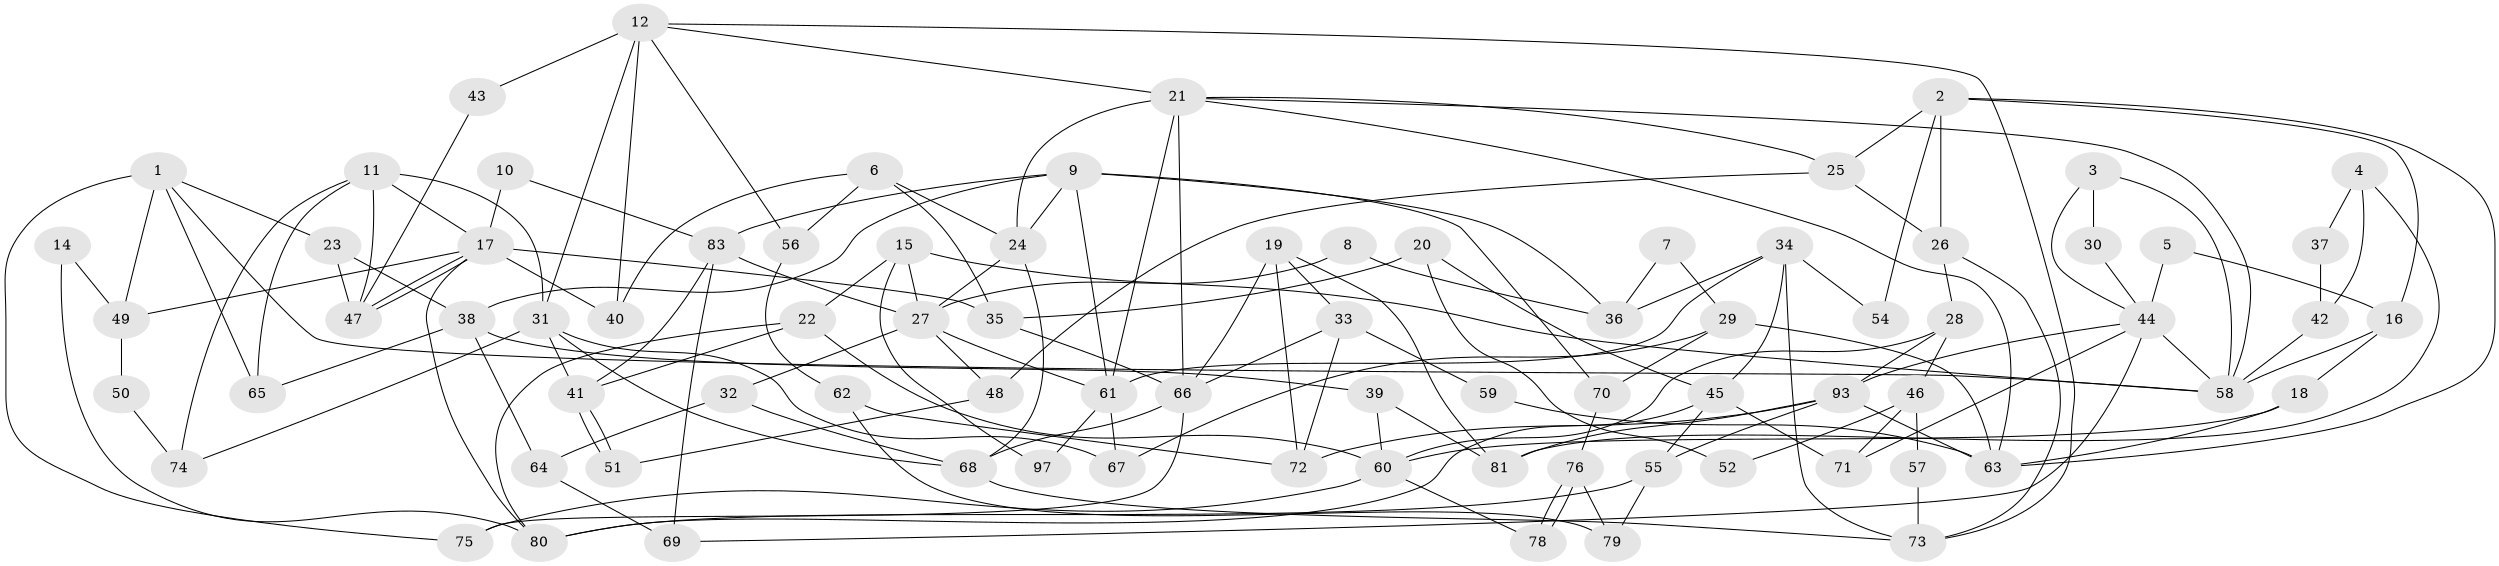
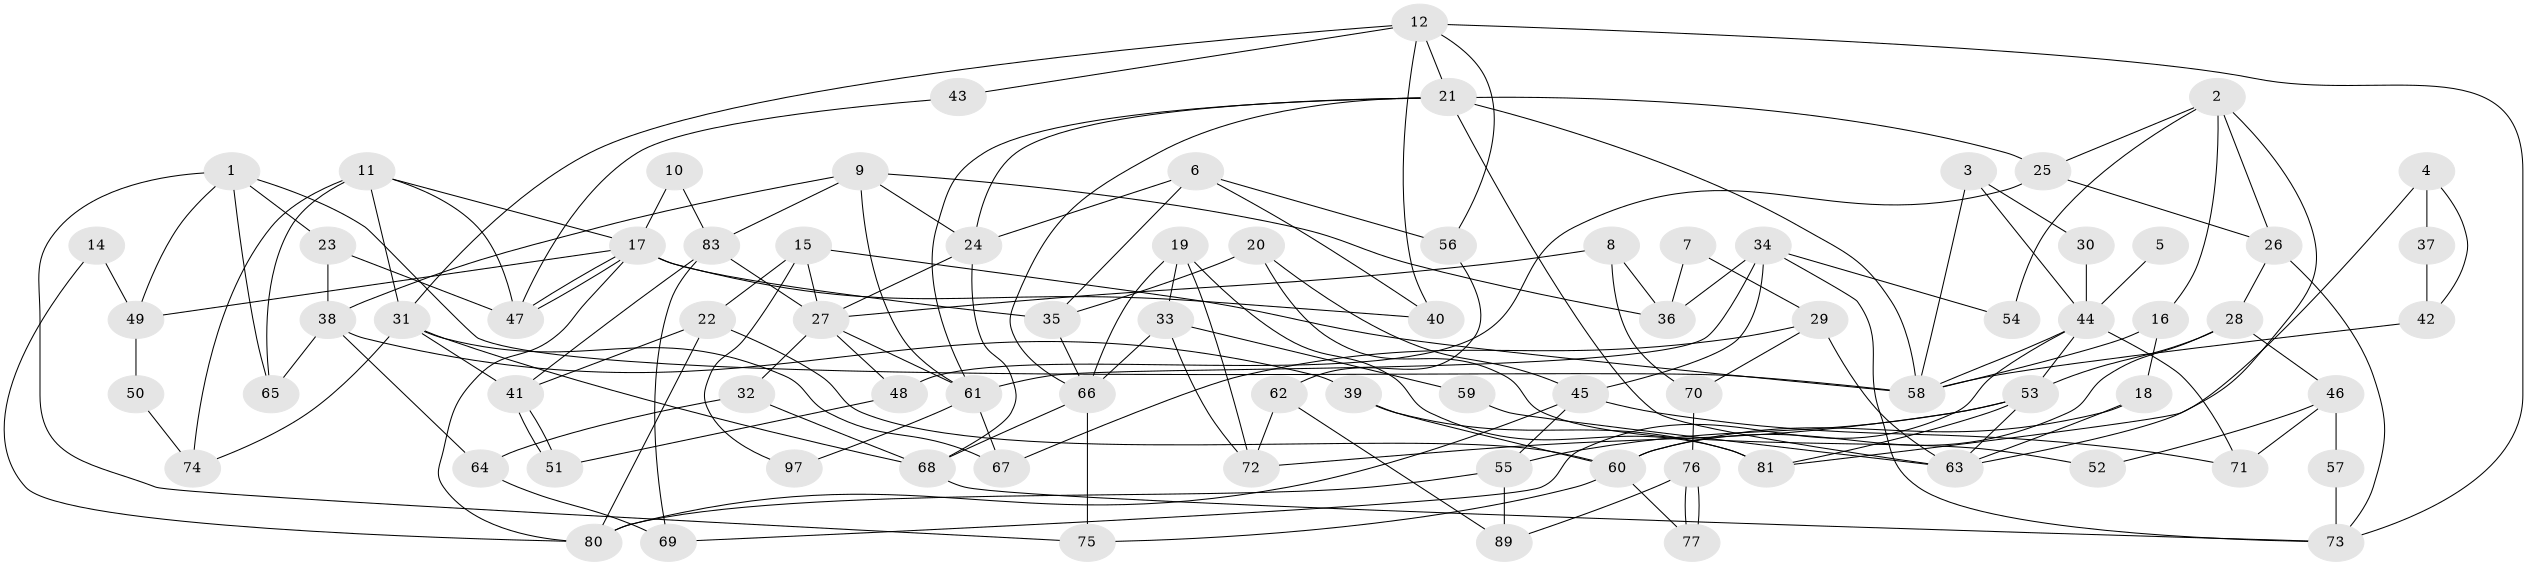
  graph {
    node [color=gray90 style=filled]
    1
    23
    49
    58
    65
    75
    38
    47
    50
    2
    16
    25
    26
    54
    63
    18
    48
    73
    28
    3
    30
    44
    69
-   53 [label=93]
+   53
    71
    4
    37
    42
    81
    5
    6
    40
    24
    35
    56
    27
    68
    66
    62
    7
    29
    36
    70
    67
    8
    61
    32
    76
    9
    n50 [label=83]
    41
    64
    39
    n54 [label=97]
    10
    17
    80
    11
    31
    74
    12
    21
    43
    51
    14
    15
    22
    60
-   78
+   78 [label=77]
    19
    33
    72
    59
    20
    45
    52
    55
-   79
+   79 [label=89]
    46
    57
    34
    1 -- 23
    1 -- 49
    1 -- 58
    1 -- 65
    1 -- 75
    23 -- 38
    23 -- 47
    49 -- 50
    38 -- 65
    38 -- 64
    38 -- 39
    50 -- 74
    2 -- 16
    2 -- 25
    2 -- 26
    2 -- 54
    2 -- 63
    16 -- 58
    16 -- 18
    25 -- 26
    25 -- 48
    26 -- 73
    26 -- 28
    18 -- 63
    18 -- 60
    48 -- 51
    28 -- 53
    28 -- 60
    28 -- 46
    3 -- 58
    3 -- 30
    3 -- 44
    30 -- 44
    44 -- 58
    44 -- 69
    44 -- 53
    44 -- 71
    53 -- 63
    53 -- 81
    53 -- 72
    53 -- 55
    4 -- 37
    4 -- 42
    4 -- 81
    37 -- 42
    42 -- 58
-   5 -- 16
    5 -- 44
    6 -- 40
    6 -- 24
    6 -- 35
    6 -- 56
    24 -- 27
    24 -- 68
    35 -- 66
    56 -- 62
    27 -- 48
    27 -- 61
    27 -- 32
    68 -- 73
    66 -- 75
    66 -- 68
    62 -- 72
    62 -- 79
    7 -- 29
    7 -- 36
    29 -- 63
    29 -- 70
    29 -- 67
    70 -- 76
    8 -- 27
    8 -- 36
-   9 -- 70
+   8 -- 70
    61 -- 67
    61 -- n54
    32 -- 68
    32 -- 64
    76 -- 78
    76 -- 78
    76 -- 79
    9 -- 38
    9 -- 24
    9 -- 36
    9 -- 61
    9 -- n50
    n50 -- 69
    n50 -- 27
    n50 -- 41
    41 -- 51
    41 -- 51
    64 -- 69
    39 -- 81
    39 -- 60
    10 -- n50
    10 -- 17
    17 -- 49
    17 -- 47
    17 -- 47
    17 -- 40
    17 -- 35
    17 -- 80
    11 -- 65
    11 -- 47
    11 -- 17
    11 -- 31
    11 -- 74
    31 -- 68
    31 -- 67
    31 -- 41
    31 -- 74
    12 -- 73
    12 -- 40
    12 -- 56
    12 -- 31
    12 -- 21
    12 -- 43
    21 -- 58
    21 -- 25
    21 -- 63
    21 -- 24
    21 -- 66
    21 -- 61
    43 -- 47
    14 -- 49
    14 -- 80
    15 -- 58
    15 -- 27
    15 -- n54
    15 -- 22
    22 -- 41
    22 -- 80
    22 -- 60
    60 -- 75
    60 -- 78
    19 -- 81
    19 -- 66
    19 -- 33
    19 -- 72
    33 -- 66
    33 -- 72
    33 -- 59
    59 -- 63
    20 -- 35
    20 -- 45
    20 -- 52
    45 -- 71
    45 -- 80
    45 -- 55
    55 -- 80
    55 -- 79
    46 -- 71
    46 -- 52
    46 -- 57
    57 -- 73
    34 -- 54
    34 -- 73
    34 -- 36
    34 -- 61
    34 -- 45
  }
